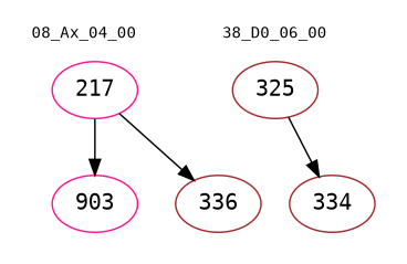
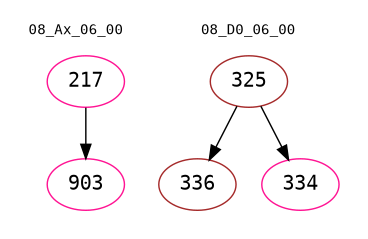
  digraph {
    fontname="DejaVu Sans Mono"
    node [color=deeppink fontname="DejaVu Sans Mono"]
    edge [color=black fontname="DejaVu Sans Mono"]
    n1 [label=217]
    n2 [label=903]
    n3 [color=brown label=325]
    n4 [color=brown label=336]
-   n5 [color=brown label=334]
+   n5 [label=334]
    subgraph cluster_1 {
      color=white
      fontsize=10
-     label="08_Ax_04_00"
+     label="08_Ax_06_00"
      n1
      n2
    }
    subgraph cluster_2 {
      color=white
      fontsize=10
-     label="38_D0_06_00"
+     label="08_D0_06_00"
      n3
      n4
      n5
    }
    n1 -> n2
-   n1 -> n4
+   n3 -> n4
    n3 -> n5
  }
